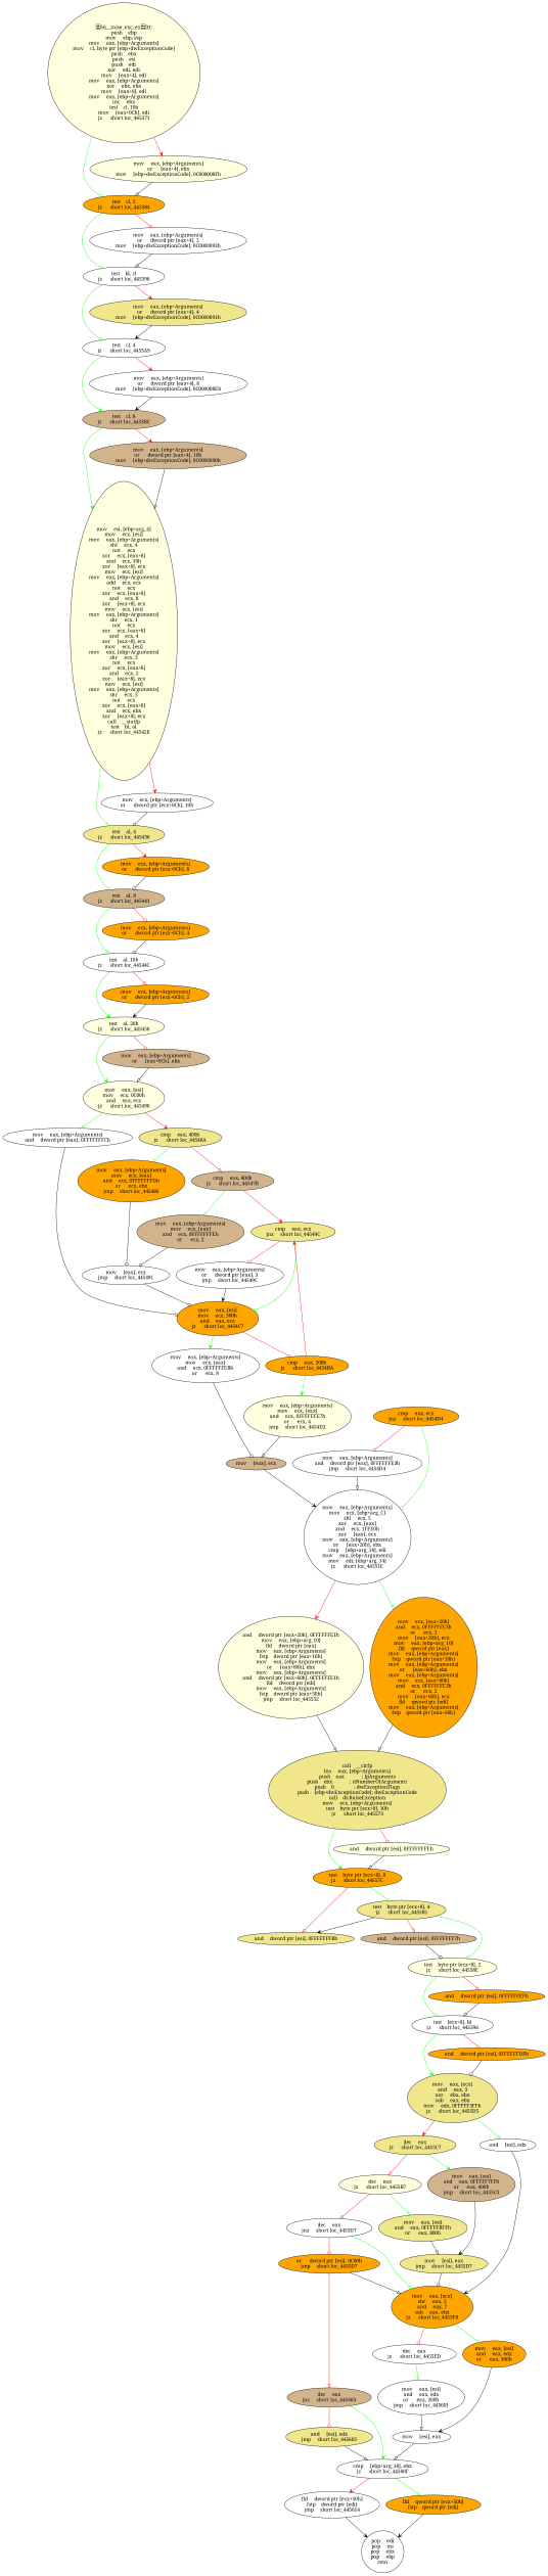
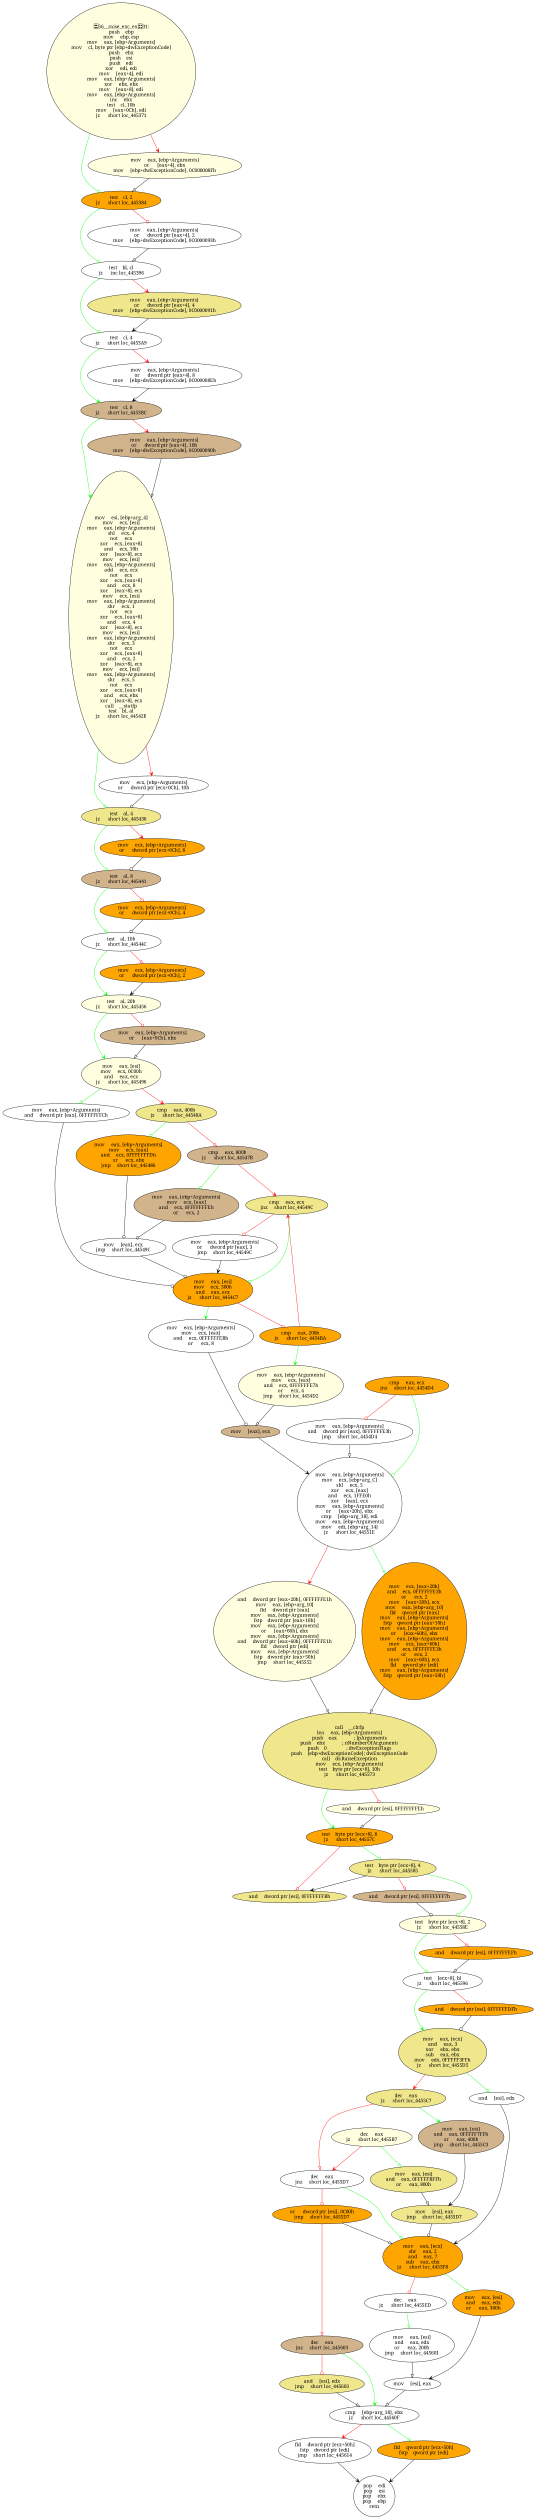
  digraph {
    fontname="Noto Serif"
    node [fillcolor=white fontname="Noto Serif" style=filled]
    edge [arrowhead=vee color=black fontname="Noto Serif"]
    n1 [fillcolor=lightyellow label="56__raise_exc_ex31:\npush    ebp\nmov     ebp, esp\nmov     eax, [ebp+Arguments]\nmov     cl, byte ptr [ebp+dwExceptionCode]\npush    ebx\npush    esi\npush    edi\nxor     edi, edi\nmov     [eax+4], edi\nmov     eax, [ebp+Arguments]\nxor     ebx, ebx\nmov     [eax+8], edi\nmov     eax, [ebp+Arguments]\ninc     ebx\ntest    cl, 10h\nmov     [eax+0Ch], edi\njz      short loc_445371"]
    n2 [fillcolor=lightyellow label="mov     eax, [ebp+Arguments]\nor      [eax+4], ebx\nmov     [ebp+dwExceptionCode], 0C000008Fh"]
    n3 [fillcolor=orange label="test    cl, 2\njz      short loc_445384"]
    n4 [label="mov     eax, [ebp+Arguments]\nor      dword ptr [eax+4], 2\nmov     [ebp+dwExceptionCode], 0C0000093h"]
-   n5 [label="test    bl, cl\njz      short loc_445396"]
+   n5 [label="test    bl, cl\njz      inc loc_445396"]
    n6 [fillcolor=khaki label="mov     eax, [ebp+Arguments]\nor      dword ptr [eax+4], 4\nmov     [ebp+dwExceptionCode], 0C0000091h"]
    n7 [label="test    cl, 4\njz      short loc_4453A9"]
    n8 [label="mov     eax, [ebp+Arguments]\nor      dword ptr [eax+4], 8\nmov     [ebp+dwExceptionCode], 0C000008Eh"]
    n9 [fillcolor=tan label="test    cl, 8\njz      short loc_4453BC"]
    n10 [fillcolor=tan label="mov     eax, [ebp+Arguments]\nor      dword ptr [eax+4], 10h\nmov     [ebp+dwExceptionCode], 0C0000090h"]
    n11 [fillcolor=lightyellow label="mov     esi, [ebp+arg_4]\nmov     ecx, [esi]\nmov     eax, [ebp+Arguments]\nshl     ecx, 4\nnot     ecx\nxor     ecx, [eax+8]\nand     ecx, 10h\nxor     [eax+8], ecx\nmov     ecx, [esi]\nmov     eax, [ebp+Arguments]\nadd     ecx, ecx\nnot     ecx\nxor     ecx, [eax+8]\nand     ecx, 8\nxor     [eax+8], ecx\nmov     ecx, [esi]\nmov     eax, [ebp+Arguments]\nshr     ecx, 1\nnot     ecx\nxor     ecx, [eax+8]\nand     ecx, 4\nxor     [eax+8], ecx\nmov     ecx, [esi]\nmov     eax, [ebp+Arguments]\nshr     ecx, 3\nnot     ecx\nxor     ecx, [eax+8]\nand     ecx, 2\nxor     [eax+8], ecx\nmov     ecx, [esi]\nmov     eax, [ebp+Arguments]\nshr     ecx, 5\nnot     ecx\nxor     ecx, [eax+8]\nand     ecx, ebx\nxor     [eax+8], ecx\ncall    __statfp\ntest    bl, al\njz      short loc_44542B"]
    n12 [label="mov     ecx, [ebp+Arguments]\nor      dword ptr [ecx+0Ch], 10h"]
    n13 [fillcolor=khaki label="test    al, 4\njz      short loc_445436"]
    n14 [fillcolor=orange label="mov     ecx, [ebp+Arguments]\nor      dword ptr [ecx+0Ch], 8"]
    n15 [fillcolor=tan label="test    al, 8\njz      short loc_445441"]
    n16 [fillcolor=orange label="mov     ecx, [ebp+Arguments]\nor      dword ptr [ecx+0Ch], 4"]
    n17 [label="test    al, 10h\njz      short loc_44544C"]
    n18 [fillcolor=orange label="mov     ecx, [ebp+Arguments]\nor      dword ptr [ecx+0Ch], 2"]
    n19 [fillcolor=lightyellow label="test    al, 20h\njz      short loc_445456"]
    n20 [fillcolor=tan label="mov     eax, [ebp+Arguments]\nor      [eax+0Ch], ebx"]
    n21 [fillcolor=lightyellow label="mov     eax, [esi]\nmov     ecx, 0C00h\nand     eax, ecx\njz      short loc_445496"]
    n22 [fillcolor=khaki label="cmp     eax, 400h\njz      short loc_44548A"]
    n23 [label="mov     eax, [ebp+Arguments]\nand     dword ptr [eax], 0FFFFFFFCh"]
    n24 [fillcolor=tan label="cmp     eax, 800h\njz      short loc_44547B"]
    n25 [fillcolor=orange label="mov     eax, [ebp+Arguments]\nmov     ecx, [eax]\nand     ecx, 0FFFFFFFDh\nor      ecx, ebx\njmp     short loc_445486"]
    n26 [fillcolor=orange label="mov     eax, [esi]\nmov     ecx, 300h\nand     eax, ecx\njz      short loc_4454C7"]
    n27 [fillcolor=khaki label="cmp     eax, ecx\njnz     short loc_44549C"]
    n28 [fillcolor=tan label="mov     eax, [ebp+Arguments]\nmov     ecx, [eax]\nand     ecx, 0FFFFFFFEh\nor      ecx, 2"]
    n29 [label="mov     [eax], ecx\njmp     short loc_44549C"]
    n30 [label="mov     eax, [ebp+Arguments]\nor      dword ptr [eax], 3\njmp     short loc_44549C"]
    n31 [fillcolor=orange label="cmp     eax, 200h\njz      short loc_4454BA"]
    n32 [label="mov     eax, [ebp+Arguments]\nmov     ecx, [eax]\nand     ecx, 0FFFFFFEBh\nor      ecx, 8"]
    n33 [fillcolor=lightyellow label="mov     eax, [ebp+Arguments]\nmov     ecx, [eax]\nand     ecx, 0FFFFFFE7h\nor      ecx, 4\njmp     short loc_4454D2"]
    n34 [fillcolor=tan label="mov     [eax], ecx"]
    n35 [fillcolor=orange label="cmp     eax, ecx\njnz     short loc_4454D4"]
    n36 [label="mov     eax, [ebp+Arguments]\nand     dword ptr [eax], 0FFFFFFE3h\njmp     short loc_4454D4"]
    n37 [label="mov     eax, [ebp+Arguments]\nmov     ecx, [ebp+arg_C]\nshl     ecx, 5\nxor     ecx, [eax]\nand     ecx, 1FFE0h\nxor     [eax], ecx\nmov     eax, [ebp+Arguments]\nor      [eax+20h], ebx\ncmp     [ebp+arg_18], edi\nmov     eax, [ebp+Arguments]\nmov     edi, [ebp+arg_14]\njz      short loc_44551E"]
    n38 [fillcolor=lightyellow label="and     dword ptr [eax+20h], 0FFFFFFE1h\nmov     eax, [ebp+arg_10]\nfld     dword ptr [eax]\nmov     eax, [ebp+Arguments]\nfstp    dword ptr [eax+10h]\nmov     eax, [ebp+Arguments]\nor      [eax+60h], ebx\nmov     eax, [ebp+Arguments]\nand     dword ptr [eax+60h], 0FFFFFFE1h\nfld     dword ptr [edi]\nmov     eax, [ebp+Arguments]\nfstp    dword ptr [eax+50h]\njmp     short loc_445552"]
    n39 [fillcolor=orange label="mov     ecx, [eax+20h]\nand     ecx, 0FFFFFFE3h\nor      ecx, 2\nmov     [eax+20h], ecx\nmov     eax, [ebp+arg_10]\nfld     qword ptr [eax]\nmov     eax, [ebp+Arguments]\nfstp    qword ptr [eax+10h]\nmov     eax, [ebp+Arguments]\nor      [eax+60h], ebx\nmov     eax, [ebp+Arguments]\nmov     ecx, [eax+60h]\nand     ecx, 0FFFFFFE3h\nor      ecx, 2\nmov     [eax+60h], ecx\nfld     qword ptr [edi]\nmov     eax, [ebp+Arguments]\nfstp    qword ptr [eax+50h]"]
    n40 [fillcolor=khaki label="call    __clrfp\nlea     eax, [ebp+Arguments]\npush    eax             ; lpArguments\npush    ebx             ; nNumberOfArguments\npush    0               ; dwExceptionFlags\npush    [ebp+dwExceptionCode]; dwExceptionCode\ncall    ds:RaiseException\nmov     ecx, [ebp+Arguments]\ntest    byte ptr [ecx+8], 10h\njz      short loc_445573"]
    n41 [fillcolor=lightyellow label="and     dword ptr [esi], 0FFFFFFFEh"]
    n42 [fillcolor=orange label="test    byte ptr [ecx+8], 8\njz      short loc_44557C"]
    n43 [fillcolor=khaki label="and     dword ptr [esi], 0FFFFFFFBh"]
    n44 [fillcolor=khaki label="test    byte ptr [ecx+8], 4\njz      short loc_445585"]
    n45 [fillcolor=tan label="and     dword ptr [esi], 0FFFFFFF7h"]
    n46 [fillcolor=lightyellow label="test    byte ptr [ecx+8], 2\njz      short loc_44558E"]
    n47 [fillcolor=orange label="and     dword ptr [esi], 0FFFFFFEFh"]
    n48 [label="test    [ecx+8], bl\njz      short loc_445596"]
    n49 [fillcolor=orange label="and     dword ptr [esi], 0FFFFFFDFh"]
    n50 [fillcolor=khaki label="mov     eax, [ecx]\nand     eax, 3\nxor     ebx, ebx\nsub     eax, ebx\nmov     edx, 0FFFFF3FFh\njz      short loc_4455D5"]
    n51 [fillcolor=khaki label="dec     eax\njz      short loc_4455C7"]
    n52 [label="and     [esi], edx"]
    n53 [fillcolor=lightyellow label="dec     eax\njz      short loc_4455B7"]
    n54 [fillcolor=tan label="mov     eax, [esi]\nand     eax, 0FFFFF7FFh\nor      eax, 400h\njmp     short loc_4455C3"]
    n55 [fillcolor=orange label="mov     eax, [ecx]\nshr     eax, 2\nand     eax, 7\nsub     eax, ebx\njz      short loc_4455F8"]
    n56 [label="dec     eax\njnz     short loc_4455D7"]
    n57 [fillcolor=khaki label="mov     eax, [esi]\nand     eax, 0FFFFFBFFh\nor      eax, 800h"]
    n58 [fillcolor=khaki label="mov     [esi], eax\njmp     short loc_4455D7"]
    n59 [fillcolor=orange label="or      dword ptr [esi], 0C00h\njmp     short loc_4455D7"]
    n60 [fillcolor=tan label="dec     eax\njnz     short loc_445603"]
    n61 [label="dec     eax\njz      short loc_4455ED"]
    n62 [fillcolor=orange label="mov     eax, [esi]\nand     eax, edx\nor      eax, 300h"]
    n63 [label="mov     eax, [esi]\nand     eax, edx\nor      eax, 200h\njmp     short loc_445601"]
    n64 [label="mov     [esi], eax"]
    n65 [fillcolor=khaki label="and     [esi], edx\njmp     short loc_445603"]
    n66 [label="cmp     [ebp+arg_18], ebx\njz      short loc_44560F"]
    n67 [label="fld     dword ptr [ecx+50h]\nfstp    dword ptr [edi]\njmp     short loc_445614"]
    n68 [fillcolor=orange label="fld     qword ptr [ecx+50h]\nfstp    qword ptr [edi]"]
    n69 [label="pop     edi\npop     esi\npop     ebx\npop     ebp\nretn"]
    n1 -> n2 [color=red]
    n1 -> n3 [arrowhead=odot color=green]
    n2 -> n3 [arrowhead=onormal]
    n3 -> n4 [arrowhead=odot color=red]
    n3 -> n5 [arrowhead=odot color=green]
    n4 -> n5 [arrowhead=onormal]
    n5 -> n6 [color=red]
    n5 -> n7 [arrowhead=odot color=green]
    n6 -> n7
    n7 -> n8 [color=red]
    n7 -> n9 [color=green]
    n8 -> n9
    n9 -> n10 [color=red]
    n9 -> n11 [color=green]
    n10 -> n11 [arrowhead=onormal]
    n11 -> n12 [color=red]
    n11 -> n13 [arrowhead=onormal color=green]
    n12 -> n13 [arrowhead=odot]
    n13 -> n14 [color=red]
    n13 -> n15 [arrowhead=odot color=green]
    n14 -> n15 [arrowhead=odot]
    n15 -> n16 [arrowhead=odot color=red]
    n15 -> n17 [arrowhead=onormal color=green]
    n16 -> n17 [arrowhead=odot]
    n17 -> n18 [arrowhead=onormal color=red]
    n17 -> n19 [color=green]
    n18 -> n19
    n19 -> n20 [arrowhead=odot color=red]
    n19 -> n21 [color=green]
    n20 -> n21 [arrowhead=onormal]
    n21 -> n22 [color=red]
    n21 -> n23 [arrowhead=onormal color=green]
    n22 -> n24 [arrowhead=onormal color=red]
    n22 -> n25 [arrowhead=odot color=green]
    n23 -> n26 [arrowhead=odot]
    n24 -> n27 [color=red]
    n24 -> n28 [arrowhead=odot color=green]
    n25 -> n29 [arrowhead=odot]
    n26 -> n31 [arrowhead=odot color=red]
    n26 -> n32 [color=green]
    n27 -> n26 [arrowhead=odot color=green]
    n27 -> n30 [arrowhead=odot color=red]
    n28 -> n29 [arrowhead=odot]
    n29 -> n26 [arrowhead=odot]
    n30 -> n26
    n31 -> n27 [color=red]
    n31 -> n33 [color=green]
    n32 -> n34 [arrowhead=odot]
    n33 -> n34 [arrowhead=onormal]
    n34 -> n37
    n35 -> n36 [arrowhead=odot color=red]
    n35 -> n37 [arrowhead=odot color=green]
    n36 -> n37 [arrowhead=onormal]
    n37 -> n38 [color=red]
    n37 -> n39 [arrowhead=onormal color=green]
    n38 -> n40 [arrowhead=onormal]
    n39 -> n40 [arrowhead=onormal]
    n40 -> n41 [arrowhead=odot color=red]
    n40 -> n42 [color=green]
    n41 -> n42 [arrowhead=onormal]
    n42 -> n43 [arrowhead=onormal color=red]
    n42 -> n44 [arrowhead=odot color=green]
    n44 -> n43
    n44 -> n45 [arrowhead=onormal color=red]
    n44 -> n46 [arrowhead=odot color=green]
    n45 -> n46 [arrowhead=odot]
    n46 -> n47 [arrowhead=onormal color=red]
    n46 -> n48 [arrowhead=odot color=green]
    n47 -> n48 [arrowhead=onormal]
    n48 -> n49 [arrowhead=odot color=red]
    n48 -> n50 [color=green]
    n49 -> n50 [arrowhead=odot]
    n50 -> n51 [color=red]
    n50 -> n52 [arrowhead=onormal color=green]
-   n51 -> n53 [arrowhead=onormal color=red]
+   n51 -> n56 [arrowhead=onormal color=red]
    n51 -> n54 [color=green]
    n52 -> n55
-   n53 -> n56 [arrowhead=onormal color=red]
+   n53 -> n56 [color=red]
    n53 -> n57 [arrowhead=onormal color=green]
    n54 -> n58
    n55 -> n61 [arrowhead=odot color=red]
    n55 -> n62 [arrowhead=odot color=green]
    n56 -> n55 [arrowhead=onormal color=green]
    n56 -> n59 [arrowhead=odot color=red]
    n57 -> n58 [arrowhead=onormal]
    n58 -> n55 [arrowhead=odot]
    n59 -> n55 [arrowhead=onormal]
    n59 -> n60 [arrowhead=onormal color=red]
    n60 -> n65 [arrowhead=odot color=red]
    n60 -> n66 [color=green]
    n61 -> n63 [arrowhead=onormal color=green]
    n62 -> n64
    n63 -> n64 [arrowhead=onormal]
    n64 -> n66 [arrowhead=onormal]
    n65 -> n66 [arrowhead=onormal]
    n66 -> n67 [color=red]
    n66 -> n68 [arrowhead=onormal color=green]
    n67 -> n69
    n68 -> n69
  }
